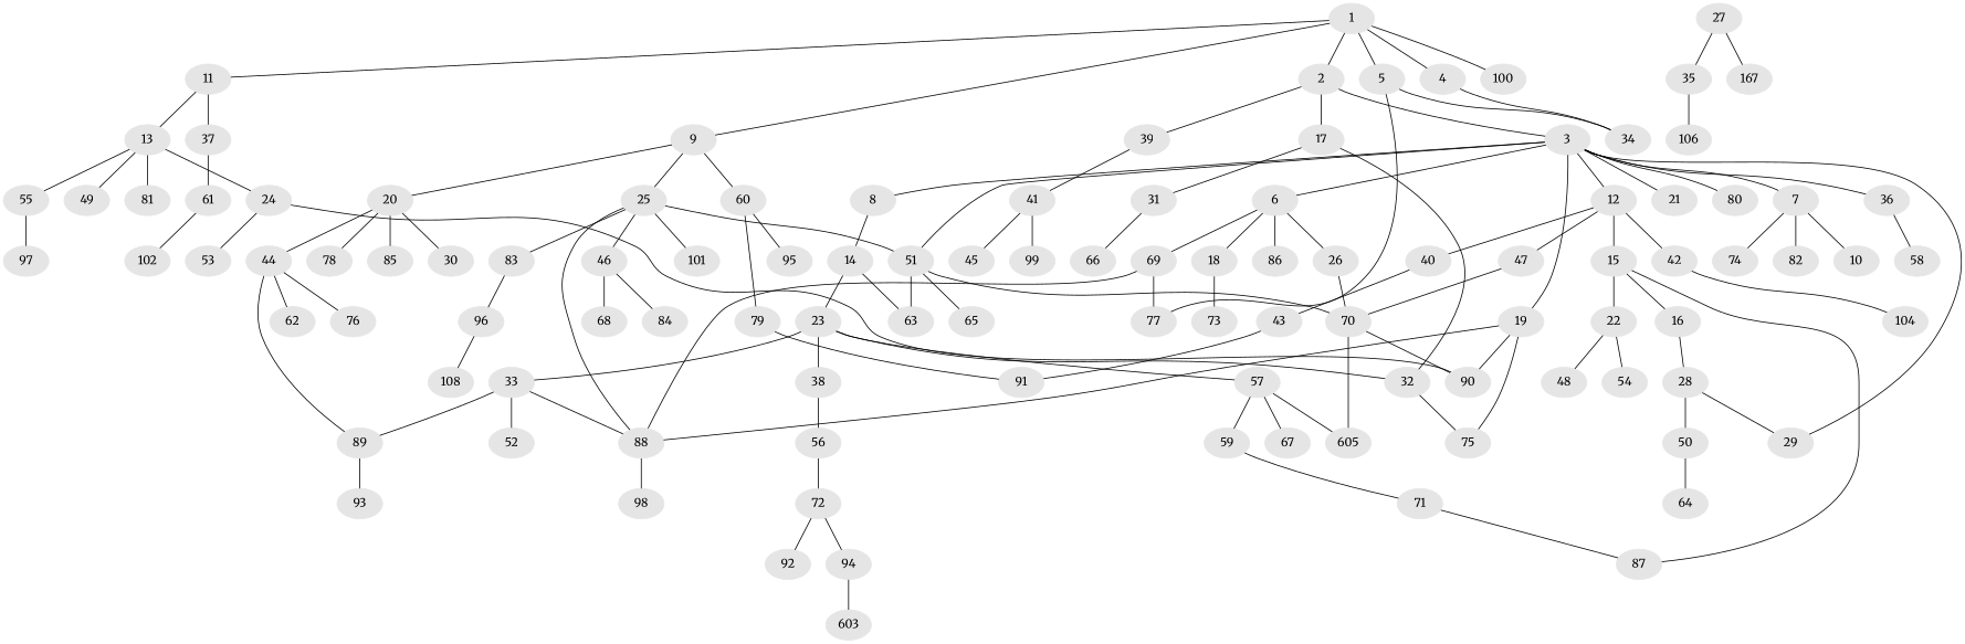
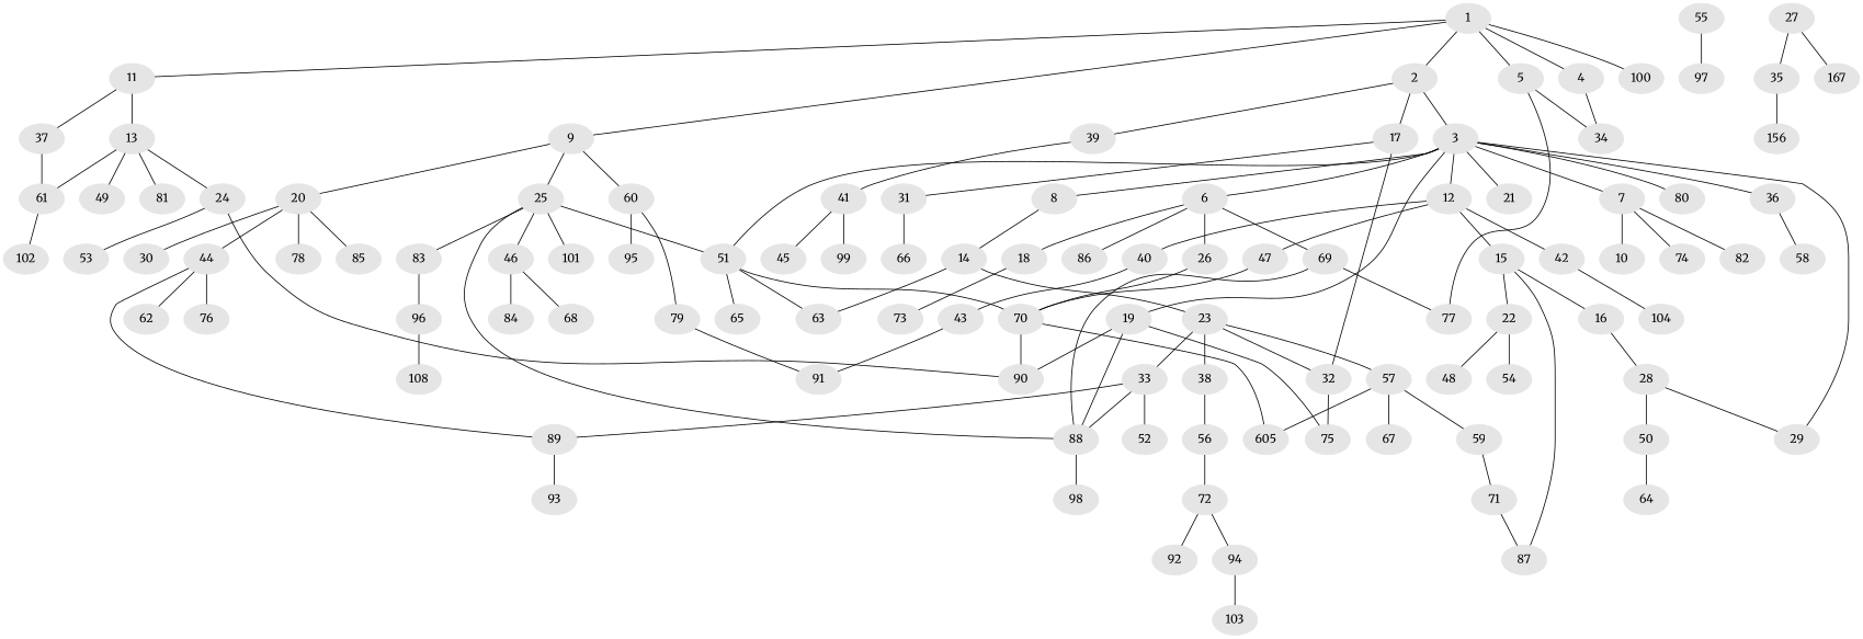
  graph {
    fontname=Merriweather
    node [color=gray90 fontname=Merriweather style=filled]
    edge [fontname=Merriweather]
    1
    2
    4
    5
    9
    11
    100
    3
    17
    39
    34
    77
    20
    25
    60
    13
    37
    24
    49
    55
    81
    6
    7
    8
    12
    19
    21
    29
    36
    51
    80
    31
    32
    41
    18
    26
    69
    86
    10
    74
    82
    14
    15
    40
    42
    47
    75
    88
    90
    58
    63
    70
    65
    27
    35
    n56 [label=167]
    73
    23
    30
    44
    78
    85
    46
    83
    101
    79
    95
    61
    16
    22
    87
    43
    104
    53
    97
    33
    38
    57
    28
    48
    54
    50
    66
    98
    89
    62
    76
    52
    56
    59
    67
    n92 [label=605]
    68
    84
    96
-   106
+   106 [label=156]
    64
    93
    102
    72
    45
    99
    91
    92
    94
    71
-   103 [label=603]
+   103
    108
    1 -- 2
    1 -- 4
    1 -- 5
    1 -- 9
    1 -- 11
    1 -- 100
    2 -- 3
    2 -- 17
    2 -- 39
    4 -- 34
    5 -- 34
    5 -- 77
    9 -- 20
    9 -- 25
    9 -- 60
    11 -- 13
    11 -- 37
    3 -- 6
    3 -- 7
    3 -- 8
    3 -- 12
    3 -- 19
    3 -- 21
    3 -- 29
    3 -- 36
    3 -- 51
    3 -- 80
    17 -- 31
    17 -- 32
    39 -- 41
    20 -- 30
    20 -- 44
    20 -- 78
    20 -- 85
    25 -- 51
    25 -- 88
    25 -- 46
    25 -- 83
    25 -- 101
    60 -- 79
    60 -- 95
    13 -- 24
    13 -- 49
-   13 -- 55
+   13 -- 61
    13 -- 81
    37 -- 61
    24 -- 90
    24 -- 53
    55 -- 97
    6 -- 18
    6 -- 26
    6 -- 69
    6 -- 86
    7 -- 10
    7 -- 74
    7 -- 82
    8 -- 14
    12 -- 15
    12 -- 40
    12 -- 42
    12 -- 47
    19 -- 75
    19 -- 88
    19 -- 90
    36 -- 58
    51 -- 63
    51 -- 70
    51 -- 65
    31 -- 66
    32 -- 75
    41 -- 45
    41 -- 99
    18 -- 73
    26 -- 70
    69 -- 77
    69 -- 88
    14 -- 63
    14 -- 23
    15 -- 16
    15 -- 22
    15 -- 87
    40 -- 43
    42 -- 104
    47 -- 70
    88 -- 98
    70 -- 90
    70 -- n92
    27 -- 35
    27 -- n56
    35 -- 106
    23 -- 32
    23 -- 33
    23 -- 38
    23 -- 57
    44 -- 89
    44 -- 62
    44 -- 76
    46 -- 68
    46 -- 84
    83 -- 96
    79 -- 91
    61 -- 102
    16 -- 28
    22 -- 48
    22 -- 54
    43 -- 91
    33 -- 88
    33 -- 89
    33 -- 52
    38 -- 56
    57 -- 59
    57 -- 67
    57 -- n92
    28 -- 29
    28 -- 50
    50 -- 64
    89 -- 93
    56 -- 72
    59 -- 71
    96 -- 108
    72 -- 92
    72 -- 94
    94 -- 103
    71 -- 87
  }
